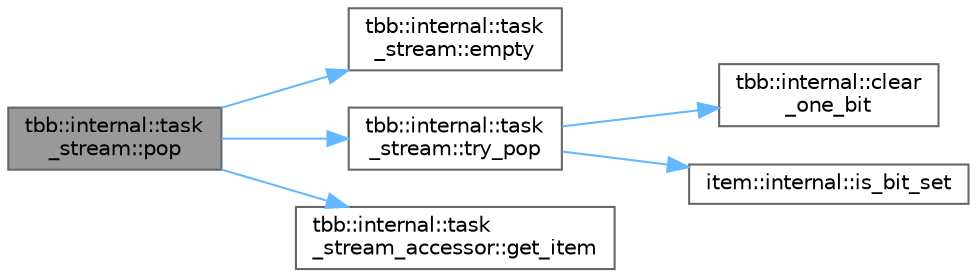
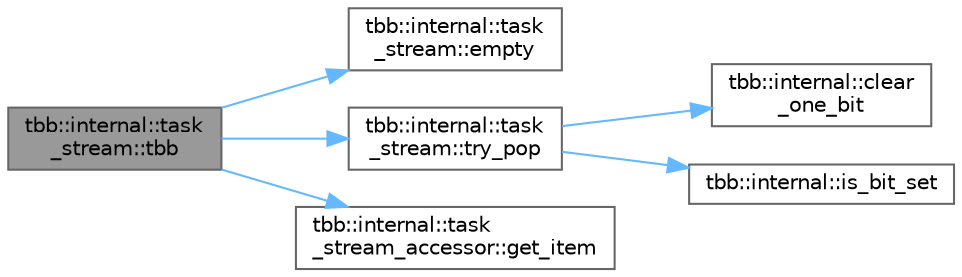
  digraph {
    rankdir=LR
    node [color=grey40 fillcolor=white fontname=Helvetica fontsize=10 shape=box style=filled]
    edge [color=steelblue1 fontname=Helvetica fontsize=10 labelfontname=Helvetica labelfontsize=10 style=solid]
-   n1 [color=gray40 fillcolor=grey60 fontcolor=black height=0.2 label="tbb::internal::task\l_stream::pop" width=0.4]
+   n1 [color=gray40 fillcolor=grey60 fontcolor=black height=0.2 label="tbb::internal::task\l_stream::tbb" width=0.4]
    n2 [height=0.2 label="tbb::internal::task\l_stream::empty" width=0.4]
    n3 [height=0.2 label="tbb::internal::task\l_stream::try_pop" width=0.4]
    n4 [height=0.2 label="tbb::internal::task\l_stream_accessor::get_item" width=0.4]
    n5 [height=0.2 label="tbb::internal::clear\l_one_bit" width=0.4]
-   n6 [height=0.2 label="item::internal::is_bit_set" width=0.4]
+   n6 [height=0.2 label="tbb::internal::is_bit_set" width=0.4]
    n1 -> n2
    n1 -> n3
    n1 -> n4
    n3 -> n5
    n3 -> n6
  }
